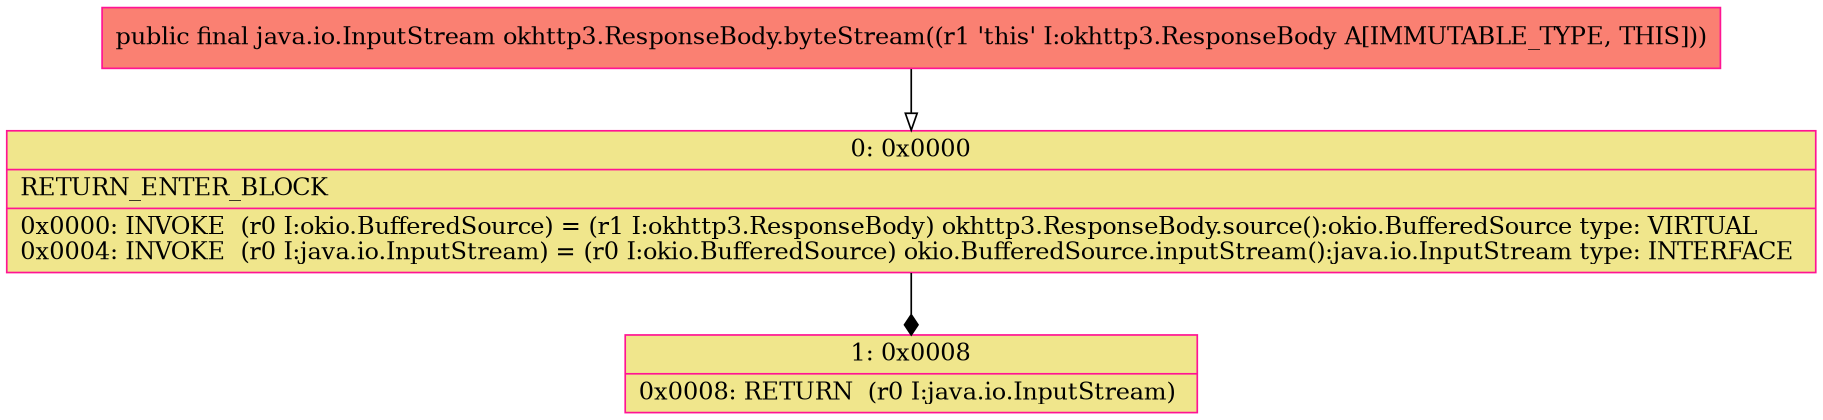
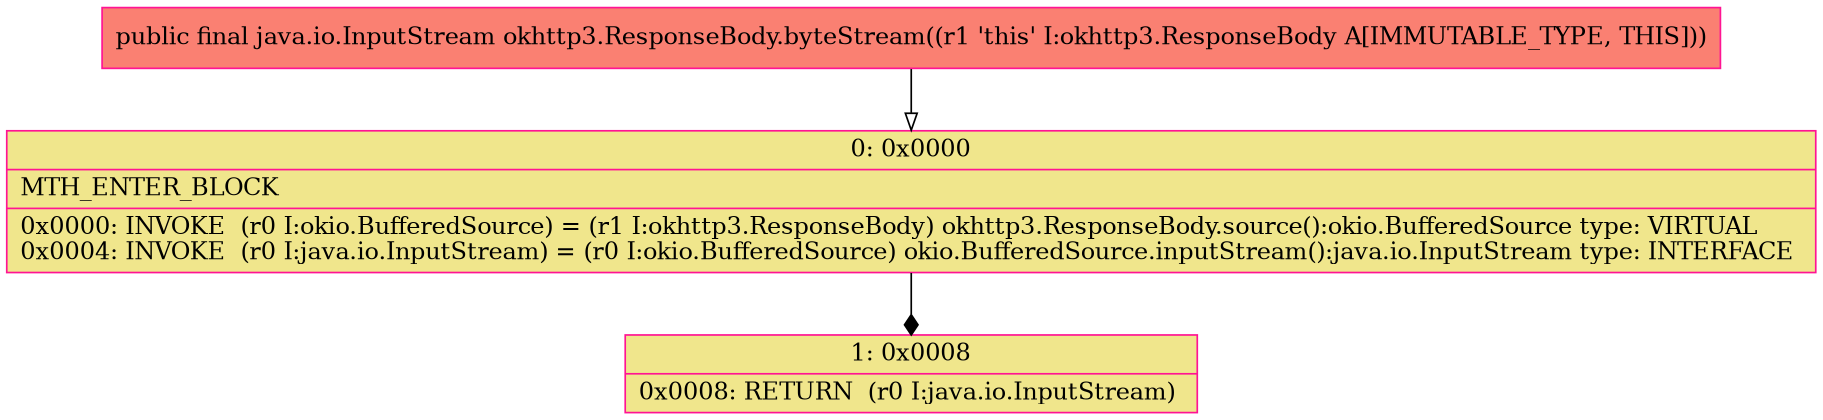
  digraph {
    node [shape=record style=filled fillcolor=khaki color=deeppink]
-   n1 [label="{0\:\ 0x0000|RETURN_ENTER_BLOCK\l|0x0000: INVOKE  (r0 I:okio.BufferedSource) = (r1 I:okhttp3.ResponseBody) okhttp3.ResponseBody.source():okio.BufferedSource type: VIRTUAL \l0x0004: INVOKE  (r0 I:java.io.InputStream) = (r0 I:okio.BufferedSource) okio.BufferedSource.inputStream():java.io.InputStream type: INTERFACE \l}"]
+   n1 [label="{0\:\ 0x0000|MTH_ENTER_BLOCK\l|0x0000: INVOKE  (r0 I:okio.BufferedSource) = (r1 I:okhttp3.ResponseBody) okhttp3.ResponseBody.source():okio.BufferedSource type: VIRTUAL \l0x0004: INVOKE  (r0 I:java.io.InputStream) = (r0 I:okio.BufferedSource) okio.BufferedSource.inputStream():java.io.InputStream type: INTERFACE \l}"]
    n2 [label="{1\:\ 0x0008|0x0008: RETURN  (r0 I:java.io.InputStream) \l}"]
    n3 [label="{public final java.io.InputStream okhttp3.ResponseBody.byteStream((r1 'this' I:okhttp3.ResponseBody A[IMMUTABLE_TYPE, THIS])) }" fillcolor=salmon]
    n1 -> n2 [arrowhead=diamond]
    n3 -> n1 [arrowhead=onormal]
  }
